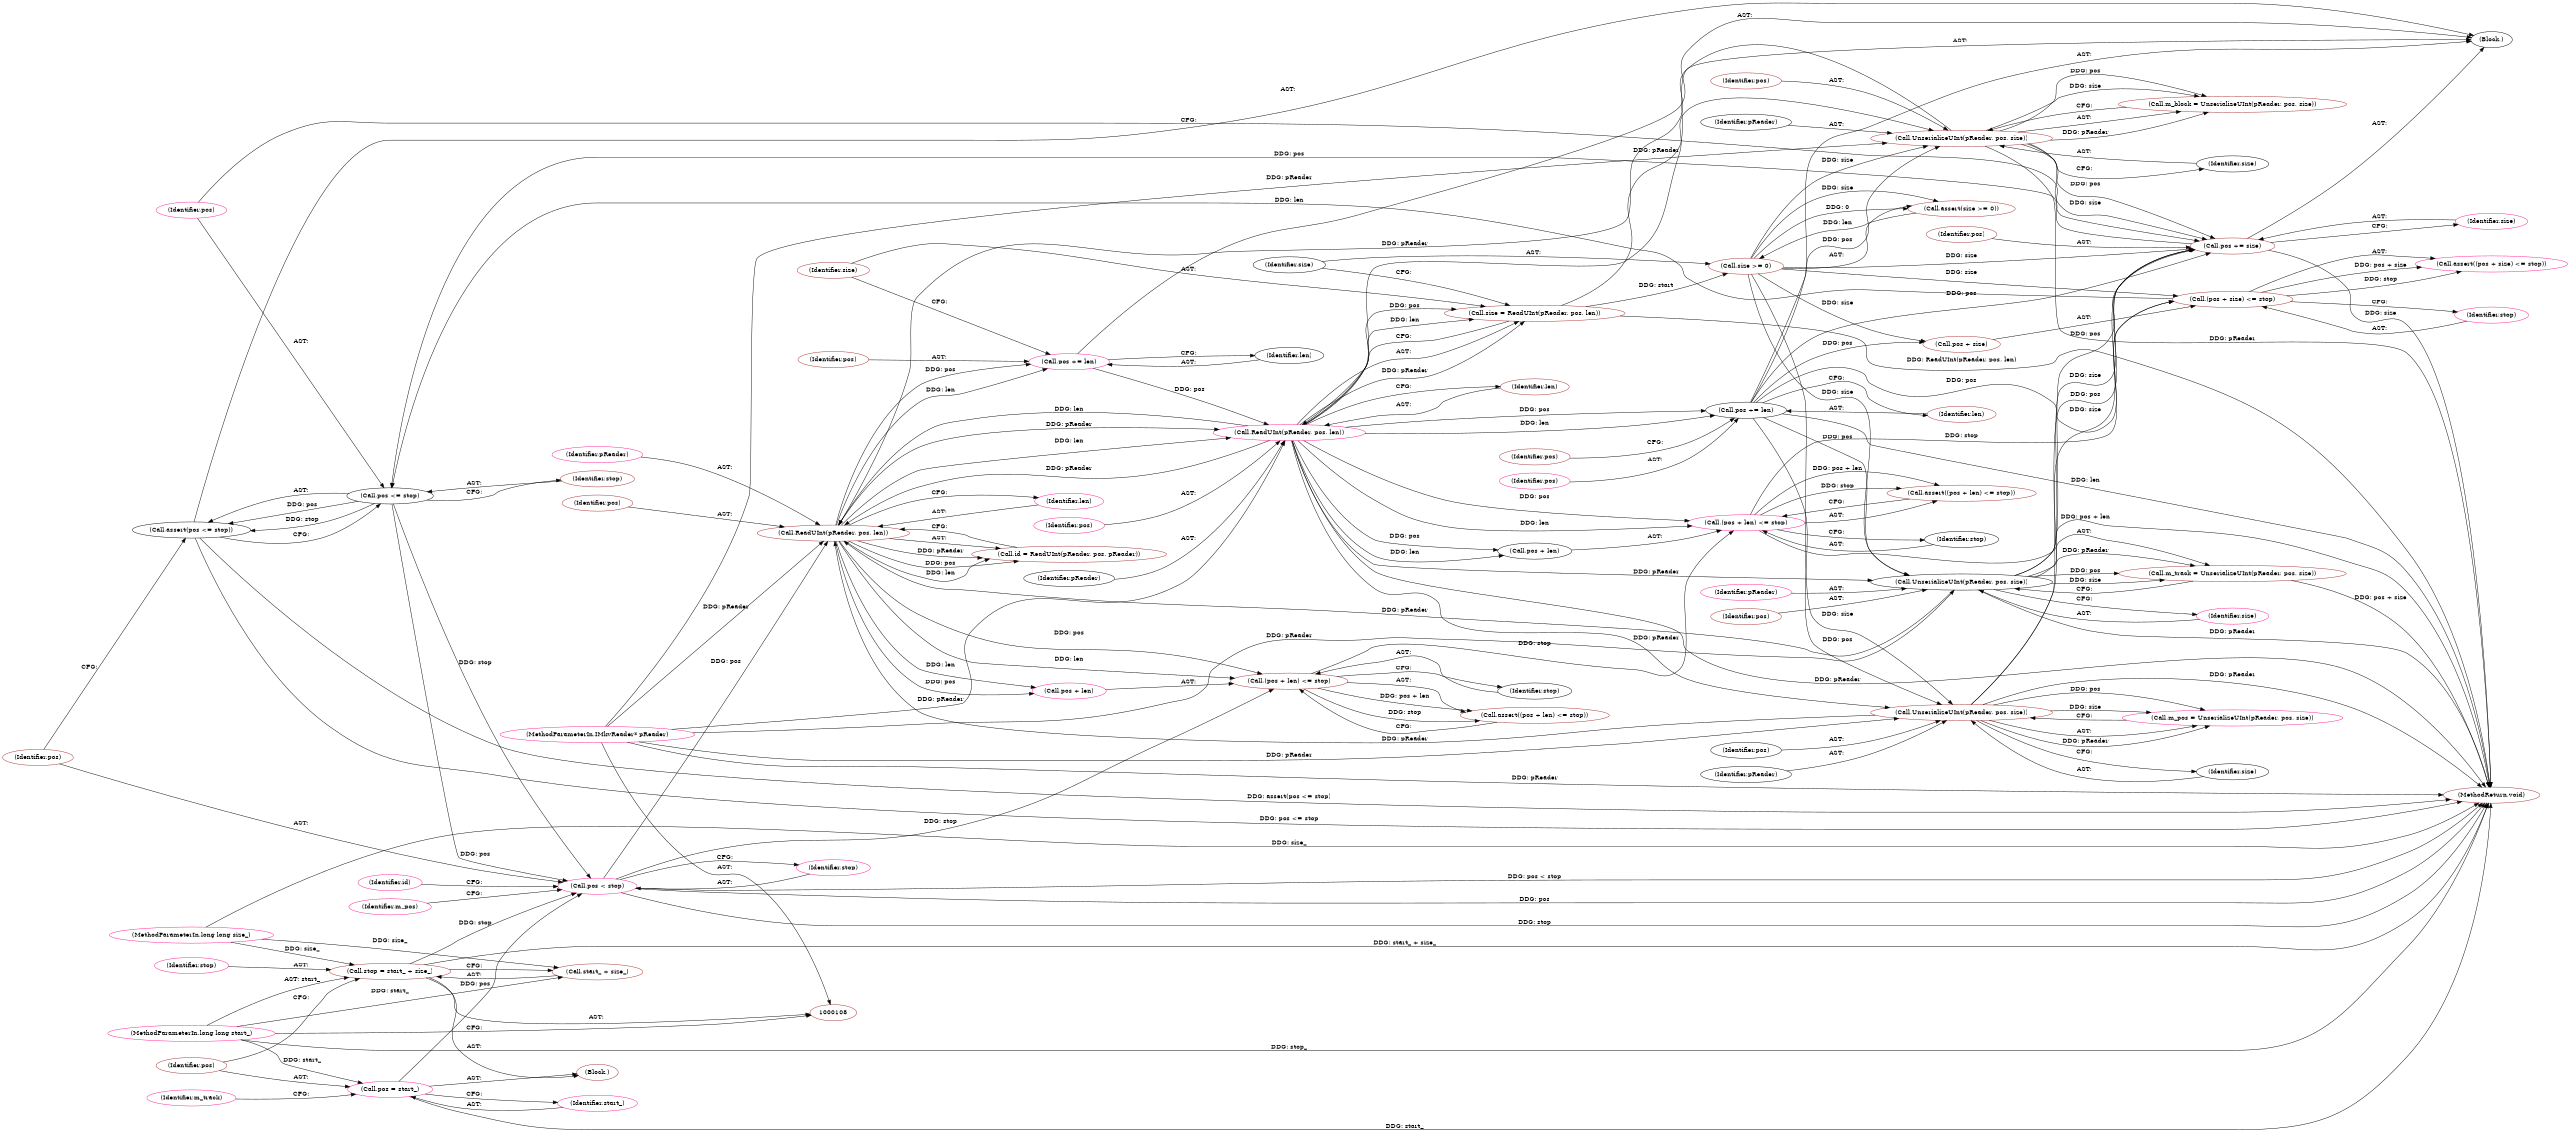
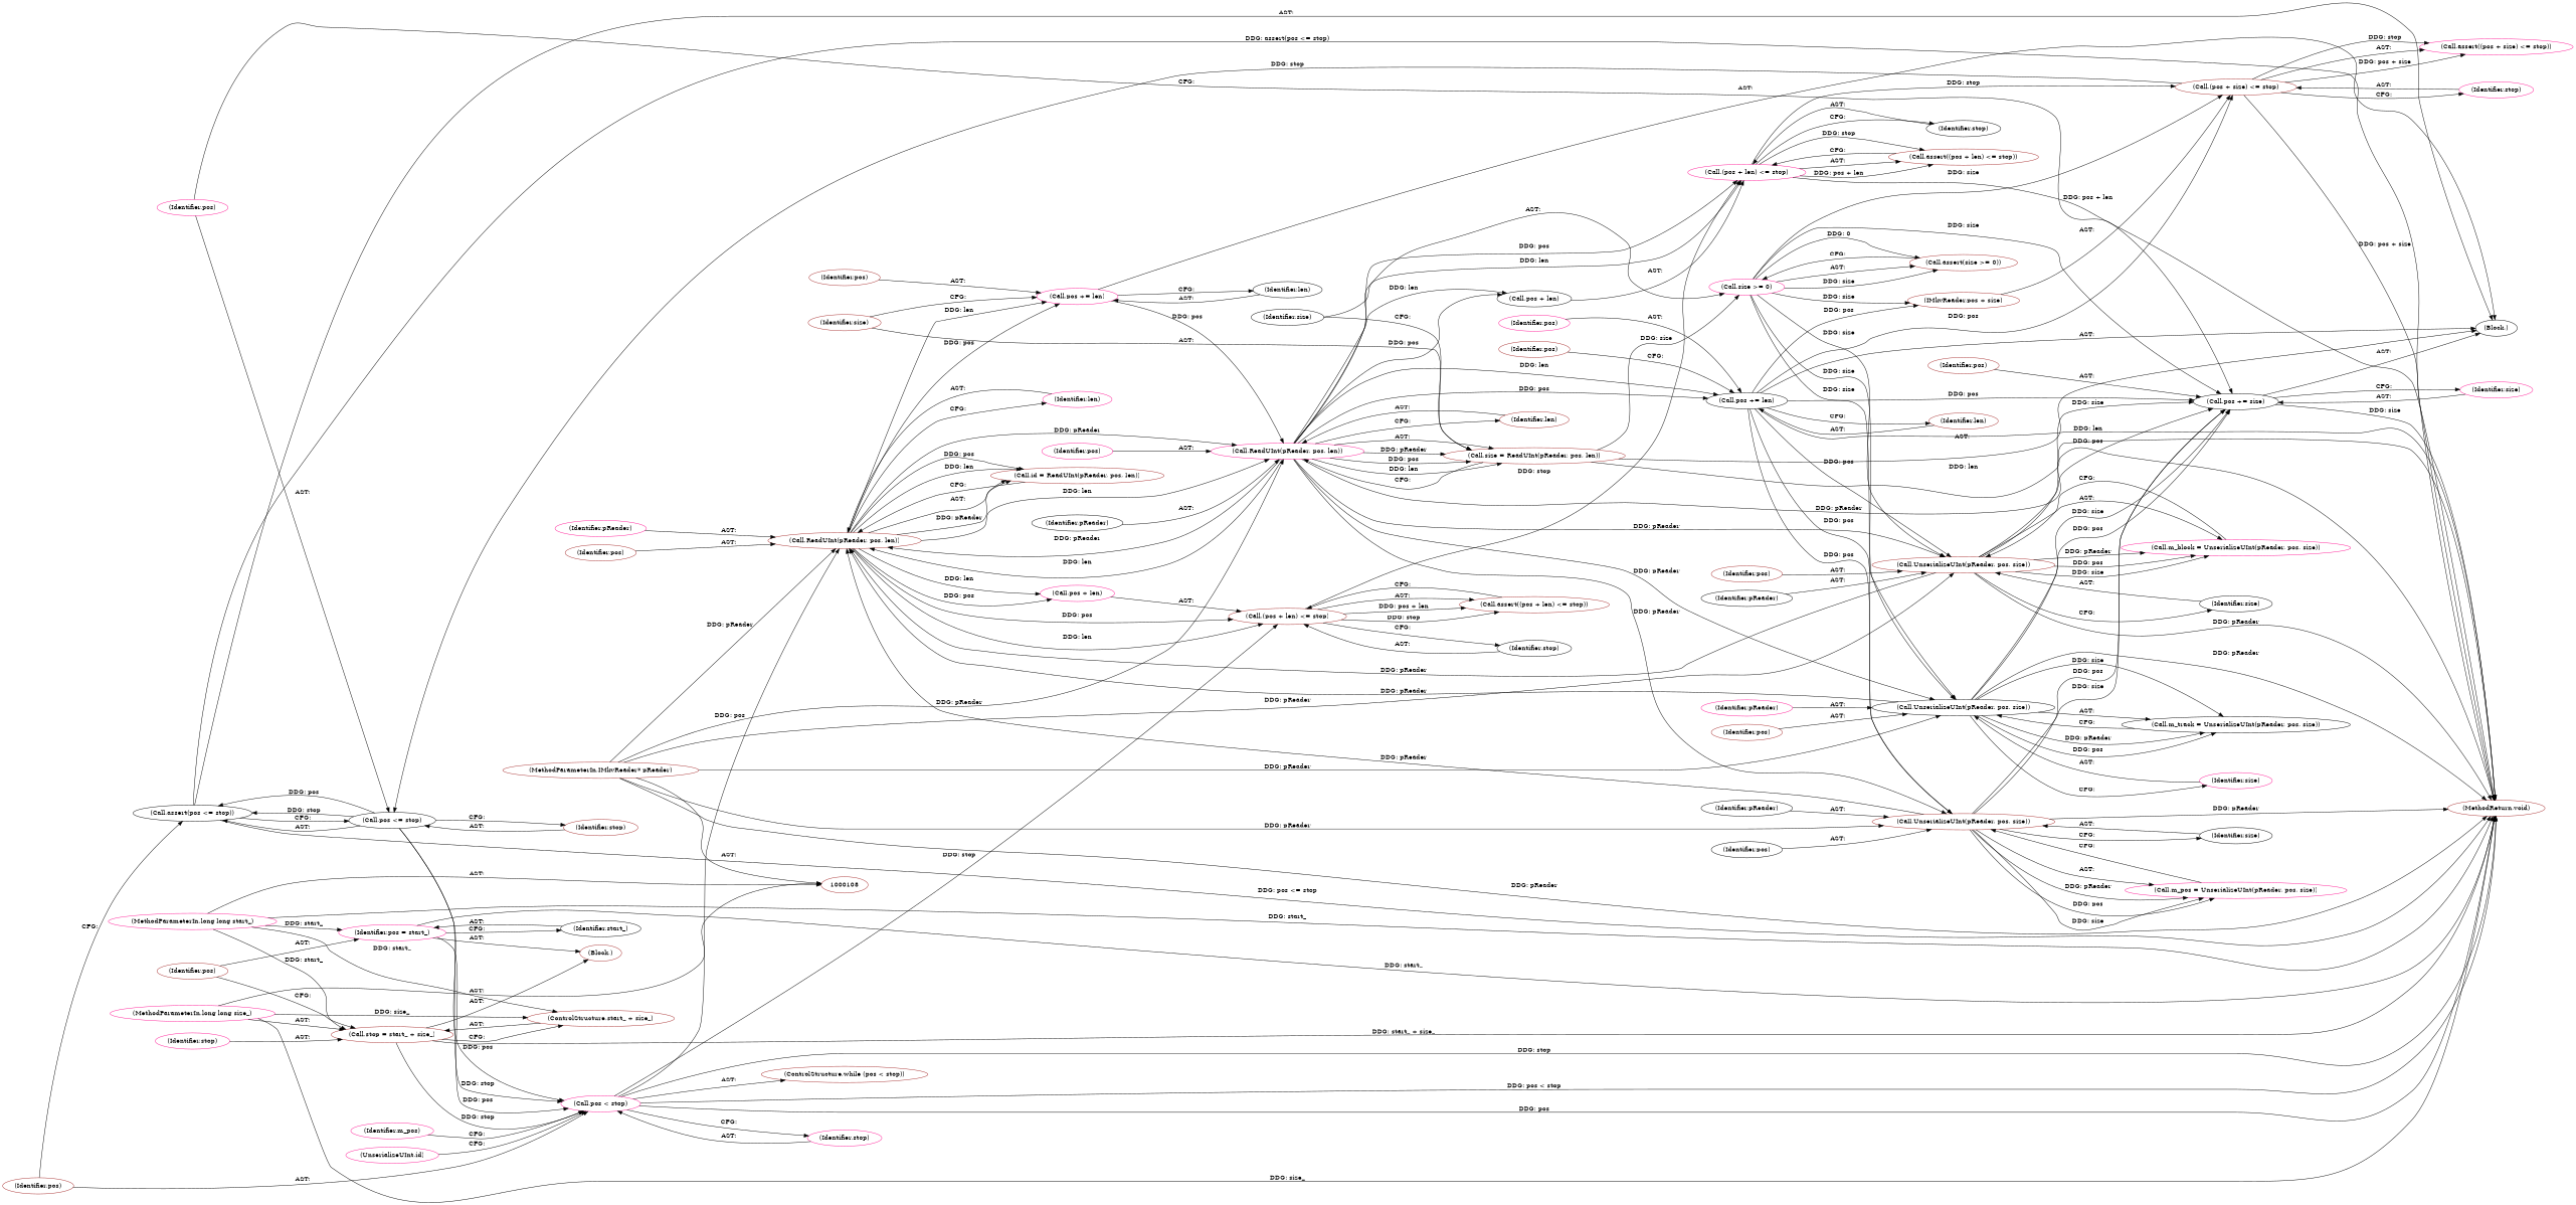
  digraph {
    rankdir=LR
    node [color=brown]
    n1 [color=black label="(Call,assert(pos <= stop))"]
    n2 [color=black label="(Call,pos <= stop)"]
    n3 [color=black label="(Block,)"]
    n4 [label="(MethodReturn,void)"]
    n5 [color=deeppink label="(Call,pos < stop)"]
    n6 [label="(Identifier,stop)"]
    n7 [label="(Call,ReadUInt(pReader, pos, len))"]
    n8 [label="(Call,(pos + len) <= stop)"]
    n9 [color=deeppink label="(Identifier,stop)"]
-   n11 [label="(Call,pos += size)"]
+   n10 [label="(ControlStructure,while (pos < stop))"]
+   n11 [color=black label="(Call,pos += size)"]
    n12 [color=deeppink label="(Identifier,size)"]
    n13 [label="(Call,UnserializeUInt(pReader, pos, size))"]
-   n14 [label="(Call,m_block = UnserializeUInt(pReader, pos, size))"]
+   n14 [color=deeppink label="(Call,m_block = UnserializeUInt(pReader, pos, size))"]
    n15 [color=black label="(Identifier,size)"]
    n16 [color=deeppink label="(Call,ReadUInt(pReader, pos, len))"]
    n17 [color=deeppink label="(Call,pos += len)"]
    n18 [color=deeppink label="(Call,pos + len)"]
    n19 [color=deeppink label="(Identifier,len)"]
-   n20 [label="(Call,id = ReadUInt(pReader, pos, pReader))"]
+   n20 [label="(Call,id = ReadUInt(pReader, pos, len))"]
    n21 [color=black label="(Call,UnserializeUInt(pReader, pos, size))"]
    n22 [color=black label="(Call,pos += len)"]
    n23 [label="(Call,size = ReadUInt(pReader, pos, len))"]
    n24 [label="(Call,UnserializeUInt(pReader, pos, size))"]
    n25 [color=deeppink label="(Call,(pos + len) <= stop)"]
    n26 [label="(Identifier,len)"]
    n27 [color=black label="(Call,pos + len)"]
-   n28 [label="(Call,m_track = UnserializeUInt(pReader, pos, size))"]
+   n28 [color=black label="(Call,m_track = UnserializeUInt(pReader, pos, size))"]
    n29 [color=deeppink label="(Identifier,size)"]
    n30 [label="(Call,(pos + size) <= stop)"]
    n31 [label="(Identifier,len)"]
-   n32 [label="(Call,pos + size)"]
-   n33 [label="(Call,size >= 0)"]
+   n32 [label="(IMkvReader,pos + size)"]
+   n33 [color=deeppink label="(Call,size >= 0)"]
    n34 [color=deeppink label="(Call,m_pos = UnserializeUInt(pReader, pos, size))"]
    n35 [color=black label="(Identifier,size)"]
    n36 [color=black label="(Identifier,stop)"]
    n37 [label="(Call,assert((pos + len) <= stop))"]
    n38 [color=black label="(Identifier,len)"]
    n39 [color=black label="(Identifier,stop)"]
    n40 [label="(Call,assert((pos + len) <= stop))"]
-   n41 [color=deeppink label="(MethodParameterIn,IMkvReader* pReader)"]
+   n41 [label="(MethodParameterIn,IMkvReader* pReader)"]
    1000108
    n43 [color=deeppink label="(Call,assert((pos + size) <= stop))"]
    n44 [color=deeppink label="(Identifier,stop)"]
    n45 [label="(Call,assert(size >= 0))"]
-   n46 [color=deeppink label="(Call,pos = start_)"]
+   n46 [color=deeppink label="(Identifier,pos = start_)"]
    n47 [label="(Block,)"]
-   n48 [color=deeppink label="(Identifier,start_)"]
+   n48 [color=black label="(Identifier,start_)"]
    n49 [color=deeppink label="(MethodParameterIn,long long start_)"]
    n50 [label="(Call,stop = start_ + size_)"]
-   n51 [label="(Call,start_ + size_)"]
+   n51 [label="(ControlStructure,start_ + size_)"]
    n52 [color=deeppink label="(MethodParameterIn,long long size_)"]
    n53 [label="(Identifier,size)"]
    n54 [color=black label="(Identifier,pReader)"]
    n55 [label="(Identifier,pos)"]
    n56 [color=deeppink label="(Identifier,pos)"]
    n57 [label="(Identifier,pos)"]
    n58 [color=black label="(Identifier,size)"]
    n59 [label="(Identifier,pos)"]
    n60 [color=deeppink label="(Identifier,stop)"]
    n61 [color=deeppink label="(Identifier,pReader)"]
    n62 [label="(Identifier,pos)"]
    n63 [color=deeppink label="(Identifier,pReader)"]
    n64 [color=deeppink label="(Identifier,pos)"]
    n65 [color=black label="(Identifier,pReader)"]
    n66 [label="(Identifier,pos)"]
    n67 [label="(Identifier,pos)"]
    n68 [label="(Identifier,pos)"]
    n69 [color=black label="(Identifier,pos)"]
    n70 [color=deeppink label="(Identifier,m_pos)"]
    n71 [label="(Identifier,pos)"]
    n72 [color=deeppink label="(Identifier,pos)"]
-   n73 [color=deeppink label="(Identifier,m_track)"]
-   n74 [color=deeppink label="(Identifier,id)"]
+   n74 [color=deeppink label="(UnserializeUInt,id)"]
    n75 [color=black label="(Identifier,pReader)"]
    n1 -> n2 [label="CFG: "]
    n1 -> n3 [label="AST: "]
    n1 -> n4 [label="DDG: assert(pos <= stop)"]
    n1 -> n4 [label="DDG: pos <= stop"]
    n2 -> n1 [label="AST: "]
    n2 -> n1 [label="DDG: pos"]
    n2 -> n1 [label="DDG: stop"]
    n2 -> n5 [label="DDG: pos"]
    n2 -> n5 [label="DDG: stop"]
    n2 -> n6 [label="CFG: "]
    n5 -> n4 [label="DDG: pos < stop"]
    n5 -> n4 [label="DDG: pos"]
    n5 -> n4 [label="DDG: stop"]
    n5 -> n7 [label="DDG: pos"]
    n5 -> n8 [label="DDG: stop"]
    n5 -> n9 [label="CFG: "]
+   n5 -> n10 [label="AST: "]
    n6 -> n2 [label="AST: "]
    n7 -> n8 [label="DDG: pos"]
    n7 -> n8 [label="DDG: len"]
    n7 -> n16 [label="DDG: pReader"]
    n7 -> n16 [label="DDG: len"]
    n7 -> n17 [label="DDG: len"]
    n7 -> n17 [label="DDG: pos"]
    n7 -> n18 [label="DDG: pos"]
    n7 -> n18 [label="DDG: len"]
    n7 -> n19 [label="CFG: "]
    n7 -> n20 [label="AST: "]
    n7 -> n20 [label="DDG: pReader"]
    n7 -> n20 [label="DDG: pos"]
    n7 -> n20 [label="DDG: len"]
    n8 -> n25 [label="DDG: stop"]
    n8 -> n39 [label="CFG: "]
    n8 -> n40 [label="AST: "]
    n8 -> n40 [label="DDG: pos + len"]
    n8 -> n40 [label="DDG: stop"]
    n9 -> n5 [label="AST: "]
-   n11 -> n2 [label="DDG: pos"]
    n11 -> n3 [label="AST: "]
    n11 -> n4 [label="DDG: size"]
    n11 -> n12 [label="CFG: "]
    n12 -> n11 [label="AST: "]
    n13 -> n4 [label="DDG: pReader"]
    n13 -> n7 [label="DDG: pReader"]
    n13 -> n11 [label="DDG: size"]
    n13 -> n11 [label="DDG: pos"]
    n13 -> n14 [label="AST: "]
    n13 -> n14 [label="DDG: pReader"]
    n13 -> n14 [label="DDG: pos"]
    n13 -> n14 [label="DDG: size"]
    n13 -> n15 [label="CFG: "]
    n14 -> n13 [label="CFG: "]
    n15 -> n13 [label="AST: "]
    n16 -> n4 [label="DDG: pReader"]
    n16 -> n7 [label="DDG: pReader"]
    n16 -> n7 [label="DDG: len"]
    n16 -> n13 [label="DDG: pReader"]
    n16 -> n21 [label="DDG: pReader"]
    n16 -> n22 [label="DDG: len"]
    n16 -> n22 [label="DDG: pos"]
    n16 -> n23 [label="AST: "]
    n16 -> n23 [label="DDG: pReader"]
    n16 -> n23 [label="DDG: pos"]
    n16 -> n23 [label="DDG: len"]
    n16 -> n24 [label="DDG: pReader"]
    n16 -> n25 [label="DDG: pos"]
    n16 -> n25 [label="DDG: len"]
    n16 -> n26 [label="CFG: "]
    n16 -> n27 [label="DDG: pos"]
    n16 -> n27 [label="DDG: len"]
    n17 -> n3 [label="AST: "]
    n17 -> n16 [label="DDG: pos"]
    n17 -> n38 [label="CFG: "]
    n18 -> n8 [label="AST: "]
    n19 -> n7 [label="AST: "]
    n20 -> n7 [label="CFG: "]
    n21 -> n4 [label="DDG: pReader"]
    n21 -> n7 [label="DDG: pReader"]
    n21 -> n11 [label="DDG: size"]
    n21 -> n11 [label="DDG: pos"]
    n21 -> n28 [label="AST: "]
    n21 -> n28 [label="DDG: pReader"]
    n21 -> n28 [label="DDG: pos"]
    n21 -> n28 [label="DDG: size"]
    n21 -> n29 [label="CFG: "]
    n22 -> n3 [label="AST: "]
    n22 -> n4 [label="DDG: len"]
    n22 -> n11 [label="DDG: pos"]
    n22 -> n13 [label="DDG: pos"]
    n22 -> n21 [label="DDG: pos"]
    n22 -> n24 [label="DDG: pos"]
    n22 -> n30 [label="DDG: pos"]
    n22 -> n31 [label="CFG: "]
    n22 -> n32 [label="DDG: pos"]
    n23 -> n3 [label="AST: "]
-   n23 -> n4 [label="DDG: ReadUInt(pReader, pos, len)"]
+   n23 -> n4 [label="DDG: len"]
    n23 -> n16 [label="CFG: "]
-   n23 -> n33 [label="DDG: start"]
+   n23 -> n33 [label="DDG: size"]
    n24 -> n4 [label="DDG: pReader"]
    n24 -> n7 [label="DDG: pReader"]
    n24 -> n11 [label="DDG: size"]
    n24 -> n11 [label="DDG: pos"]
    n24 -> n34 [label="AST: "]
    n24 -> n34 [label="DDG: pReader"]
    n24 -> n34 [label="DDG: pos"]
    n24 -> n34 [label="DDG: size"]
    n24 -> n35 [label="CFG: "]
    n25 -> n4 [label="DDG: pos + len"]
    n25 -> n30 [label="DDG: stop"]
    n25 -> n36 [label="CFG: "]
    n25 -> n37 [label="AST: "]
    n25 -> n37 [label="DDG: pos + len"]
    n25 -> n37 [label="DDG: stop"]
    n26 -> n16 [label="AST: "]
    n27 -> n25 [label="AST: "]
    n28 -> n21 [label="CFG: "]
    n29 -> n21 [label="AST: "]
-   n30 -> n2 [label="DDG: len"]
-   n28 -> n4 [label="DDG: pos + size"]
+   n30 -> n2 [label="DDG: stop"]
+   n30 -> n4 [label="DDG: pos + size"]
    n30 -> n43 [label="AST: "]
    n30 -> n43 [label="DDG: pos + size"]
    n30 -> n43 [label="DDG: stop"]
    n30 -> n44 [label="CFG: "]
    n31 -> n22 [label="AST: "]
    n32 -> n30 [label="AST: "]
    n33 -> n11 [label="DDG: size"]
    n33 -> n13 [label="DDG: size"]
    n33 -> n21 [label="DDG: size"]
    n33 -> n24 [label="DDG: size"]
    n33 -> n30 [label="DDG: size"]
    n33 -> n32 [label="DDG: size"]
    n33 -> n45 [label="AST: "]
    n33 -> n45 [label="DDG: size"]
    n33 -> n45 [label="DDG: 0"]
    n34 -> n24 [label="CFG: "]
    n35 -> n24 [label="AST: "]
    n36 -> n25 [label="AST: "]
    n37 -> n25 [label="CFG: "]
    n38 -> n17 [label="AST: "]
    n39 -> n8 [label="AST: "]
    n40 -> n8 [label="CFG: "]
    n41 -> n4 [label="DDG: pReader"]
    n41 -> n7 [label="DDG: pReader"]
    n41 -> n13 [label="DDG: pReader"]
    n41 -> n16 [label="DDG: pReader"]
    n41 -> n21 [label="DDG: pReader"]
    n41 -> n24 [label="DDG: pReader"]
    n41 -> 1000108 [label="AST: "]
    n44 -> n30 [label="AST: "]
-   n45 -> n33 [label="DDG: len"]
+   n45 -> n33 [label="CFG: "]
    n46 -> n4 [label="DDG: start_"]
    n46 -> n5 [label="DDG: pos"]
    n46 -> n47 [label="AST: "]
    n46 -> n48 [label="CFG: "]
    n48 -> n46 [label="AST: "]
-   n49 -> n4 [label="DDG: stop_"]
-   n49 -> 1000108 [label="CFG: "]
+   n49 -> n4 [label="DDG: start_"]
+   n49 -> 1000108 [label="AST: "]
    n49 -> n46 [label="DDG: start_"]
-   n49 -> n50 [label="AST: start_"]
+   n49 -> n50 [label="DDG: start_"]
    n49 -> n51 [label="DDG: start_"]
    n50 -> n4 [label="DDG: start_ + size_"]
    n50 -> n5 [label="DDG: stop"]
    n50 -> n47 [label="AST: "]
    n50 -> n51 [label="CFG: "]
    n51 -> n50 [label="AST: "]
    n52 -> n4 [label="DDG: size_"]
-   n50 -> 1000108 [label="AST: "]
-   n52 -> n50 [label="DDG: size_"]
+   n52 -> 1000108 [label="AST: "]
+   n52 -> n50 [label="AST: "]
    n52 -> n51 [label="DDG: size_"]
    n53 -> n17 [label="CFG: "]
    n53 -> n23 [label="AST: "]
    n54 -> n13 [label="AST: "]
    n55 -> n22 [label="CFG: "]
    n56 -> n16 [label="AST: "]
    n57 -> n13 [label="AST: "]
    n58 -> n23 [label="CFG: "]
    n58 -> n33 [label="AST: "]
    n59 -> n46 [label="AST: "]
    n59 -> n50 [label="CFG: "]
    n60 -> n50 [label="AST: "]
    n61 -> n7 [label="AST: "]
    n62 -> n17 [label="AST: "]
    n63 -> n21 [label="AST: "]
    n64 -> n2 [label="AST: "]
    n64 -> n11 [label="CFG: "]
    n65 -> n16 [label="AST: "]
    n66 -> n7 [label="AST: "]
    n67 -> n21 [label="AST: "]
    n68 -> n11 [label="AST: "]
    n69 -> n24 [label="AST: "]
    n70 -> n5 [label="CFG: "]
    n71 -> n1 [label="CFG: "]
    n71 -> n5 [label="AST: "]
    n72 -> n22 [label="AST: "]
-   n73 -> n46 [label="CFG: "]
    n74 -> n5 [label="CFG: "]
    n75 -> n24 [label="AST: "]
  }
